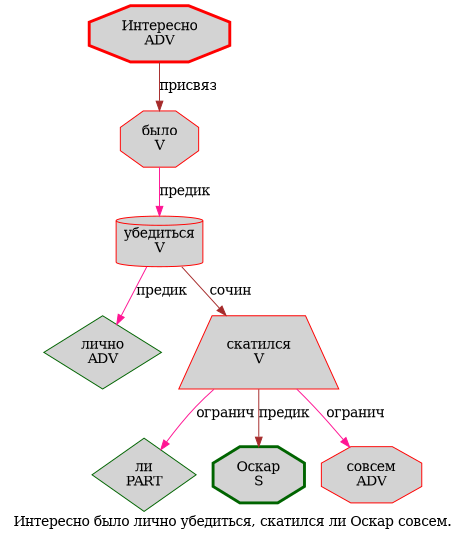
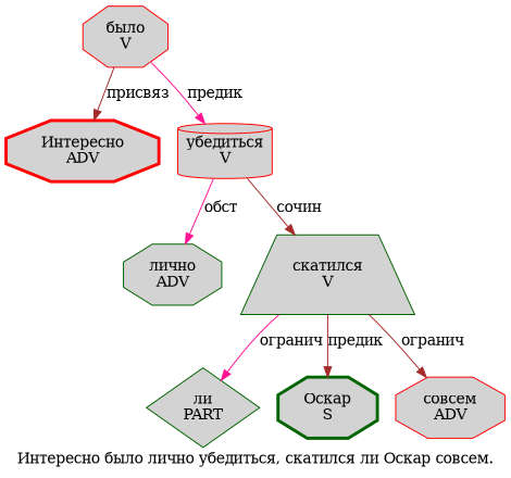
  digraph {
    label="Интересно было лично убедиться, скатился ли Оскар совсем."
    node [color=red fillcolor=lightgray penwidth=1 shape=octagon style=filled]
    edge [color=brown]
    n1 [label="Интересно\nADV" penwidth=3]
    n2 [label="было\nV"]
    n3 [label="убедиться\nV" shape=cylinder]
-   n4 [color=darkgreen label="лично\nADV" shape=diamond]
-   n5 [label="скатился\nV" shape=trapezium]
+   n4 [color=darkgreen label="лично\nADV"]
+   n5 [color=darkgreen label="скатился\nV" shape=trapezium]
    n6 [color=darkgreen label="ли\nPART" shape=diamond]
    n7 [color=darkgreen label="Оскар\nS" penwidth=3]
    n8 [label="совсем\nADV"]
-   n1 -> n2 [label="присвяз"]
+   n2 -> n1 [label="присвяз"]
    n2 -> n3 [color=deeppink label="предик"]
-   n3 -> n4 [color=deeppink label="предик"]
+   n3 -> n4 [color=deeppink label="обст"]
    n3 -> n5 [label="сочин"]
    n5 -> n6 [color=deeppink label="огранич"]
    n5 -> n7 [label="предик"]
-   n5 -> n8 [color=deeppink label="огранич"]
+   n5 -> n8 [label="огранич"]
  }
